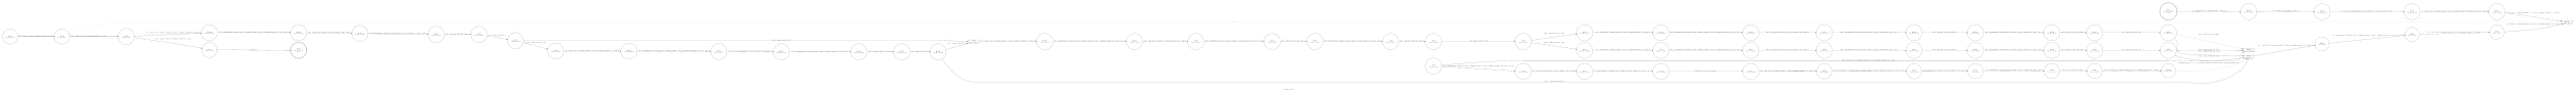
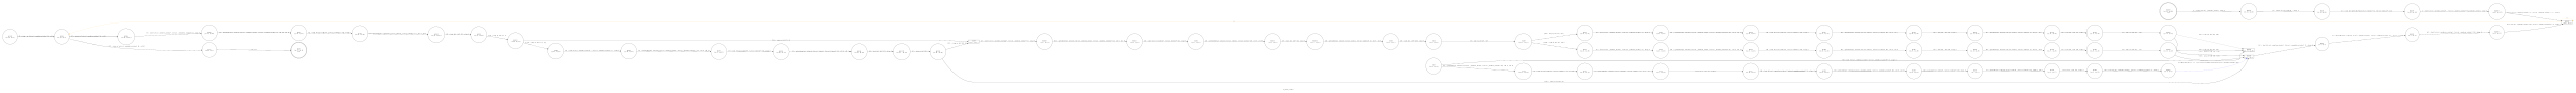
  digraph {
    fontname="Roboto Mono"
    label=sw_check_timers
    rankdir=LR
    node [fontname="Roboto Mono" shape=circle]
    edge [fontname="Roboto Mono"]
    n1 [label="N63232\n(rp:57, ep:0)\nexit" shape=doublecircle]
    n2 [label="N63233\n(rp:66, ep:66)\nentry" shape=doublecircle]
    n3 [label="N63235\n(rp:65, ep:65)"]
    n4 [label="N63238\n(rp:64, ep:64)"]
    n5 [label="N63239\n(rp:63, ep:63)"]
    n6 [label="N63240\n(rp:62, ep:62)"]
    n7 [label="N63242\n(rp:61, ep:4)" shape=box]
    n8 [label="N63244\n(rp:59, ep:2)"]
    n9 [label="N63243\n(rp:60, ep:3)"]
    n10 [label="N63306\n(rp:56, ep:61)"]
    n11 [label="N63307\n(rp:58, ep:1)"]
    n12 [label="N63246\n(rp:55, ep:60)"]
    n13 [label="N63247\n(rp:54, ep:59)"]
    n14 [label="N63248\n(rp:53, ep:58)"]
    n15 [label="N63249\n(rp:52, ep:57)"]
    n16 [label="N63250\n(rp:51, ep:56)"]
    n17 [label="N63251\n(rp:50, ep:55)"]
    n18 [label="N63309\n(rp:49, ep:54)"]
    n19 [label="N63259\n(rp:42, ep:47)" shape=box]
    n20 [label="N63253\n(rp:48, ep:53)"]
    n21 [label="N63260\n(rp:41, ep:46)"]
    n22 [label="N63254\n(rp:47, ep:52)"]
    n23 [label="N63261\n(rp:40, ep:45)"]
    n24 [label="N63255\n(rp:46, ep:51)"]
    n25 [label="N63256\n(rp:45, ep:50)"]
    n26 [label="N63257\n(rp:44, ep:49)"]
    n27 [label="N63258\n(rp:43, ep:48)"]
    n28 [label="N63300\n(rp:3, ep:8)" shape=box]
    n29 [label="N63301\n(rp:2, ep:7)"]
    n30 [label="N63302\n(rp:1, ep:6)"]
    n31 [label="N63262\n(rp:39, ep:44)"]
    n32 [label="N63263\n(rp:38, ep:43)"]
    n33 [label="N63264\n(rp:37, ep:42)"]
    n34 [label="N63265\n(rp:36, ep:41)"]
    n35 [label="N63266\n(rp:35, ep:40)"]
    n36 [label="N63267\n(rp:34, ep:39)"]
    n37 [label="N63312\n(rp:24, ep:37)"]
    n38 [label="N63313\n(rp:33, ep:38)"]
    n39 [label="N63269\n(rp:23, ep:35)"]
    n40 [label="N63278\n(rp:32, ep:36)"]
    n41 [label="N63270\n(rp:22, ep:33)"]
    n42 [label="N63279\n(rp:31, ep:34)"]
    n43 [label="N63271\n(rp:21, ep:31)"]
    n44 [label="N63272\n(rp:20, ep:29)"]
    n45 [label="N63273\n(rp:19, ep:27)"]
    n46 [label="N63274\n(rp:18, ep:25)"]
    n47 [label="N63275\n(rp:17, ep:23)"]
    n48 [label="N63276\n(rp:16, ep:21)"]
    n49 [label="N63286\n(rp:15, ep:20)" shape=box]
    n50 [label="N63287\n(rp:14, ep:19)"]
    n51 [label="N63288\n(rp:13, ep:18)"]
    n52 [label="N63280\n(rp:30, ep:32)"]
    n53 [label="N63281\n(rp:29, ep:30)"]
    n54 [label="N63282\n(rp:28, ep:28)"]
    n55 [label="N63283\n(rp:27, ep:26)"]
    n56 [label="N63284\n(rp:26, ep:24)"]
    n57 [label="N63285\n(rp:25, ep:22)"]
    n58 [label="N63289\n(rp:12, ep:17)"]
    n59 [label="N63290\n(rp:11, ep:16)"]
    n60 [label="N63291\n(rp:10, ep:15)"]
    n61 [label="N63292\n(rp:9, ep:14)"]
    n62 [label="N63293\n(rp:8, ep:13)"]
    n63 [label="N63294\n(rp:7, ep:12)"]
    n64 [label="N63295\n(rp:6, ep:11)"]
    n65 [label="N63296\n(rp:5, ep:10)"]
    n66 [label="N63297\n(rp:4, ep:9)"]
    n67 [label="N63303\n(rp:9, ep:5)"]
    n2 -> n3 [label="%1 = alloca %struct._seamless_window*, align 8"]
    n3 -> n4 [label="%2 = alloca %struct.timeval, align 8"]
    n4 -> n5 [label="%3 = call i32 @gettimeofday(%struct.timeval* %2, %struct.timezone* null)"]
    n5 -> n6 [label="%4 = load %struct._seamless_window*, %struct._seamless_window** @g_seamless_windows, align 8"]
    n6 -> n7 [label="store %struct._seamless_window* %4, %struct._seamless_window** %1, align 8"]
    n7 -> n7 [color=orange label="@" style=dashed]
    n7 -> n8 [color=orange label="@" style=dashed]
    n8 -> n10 [label="[%7 = icmp ne %struct._seamless_window* %6, null]"]
-   n10 -> n11 [label="[!(%7 = icmp ne %struct._seamless_window* %6, null)]"]
+   n8 -> n11 [label="[!(%7 = icmp ne %struct._seamless_window* %6, null)]"]
    n9 -> n8 [label="%7 = icmp ne %struct._seamless_window* %6, null"]
    n10 -> n12 [label="%9 = load %struct._seamless_window*, %struct._seamless_window** %1, align 8"]
    n11 -> n1 [label="ret void"]
    n12 -> n13 [label="%10 = getelementptr inbounds %struct._seamless_window, %struct._seamless_window* %9, i32 0, i32 10"]
    n13 -> n14 [label="%11 = load %struct.timeval*, %struct.timeval** %10, align 8"]
    n14 -> n15 [label="%12 = getelementptr inbounds %struct.timeval, %struct.timeval* %11, i32 0, i32 0"]
    n15 -> n16 [label="%13 = load i64, i64* %12, align 8"]
    n16 -> n17 [label="%14 = icmp ne i64 %13, 0"]
    n17 -> n18 [label="[!(%14 = icmp ne i64 %13, 0)]"]
    n17 -> n19 [label="[%14 = icmp ne i64 %13, 0]"]
    n18 -> n20 [label="%16 = load %struct._seamless_window*, %struct._seamless_window** %1, align 8"]
    n19 -> n21 [label="%23 = load %struct._seamless_window*, %struct._seamless_window** %1, align 8"]
    n20 -> n22 [label="%17 = getelementptr inbounds %struct._seamless_window, %struct._seamless_window* %16, i32 0, i32 10"]
    n21 -> n23 [label="%24 = getelementptr inbounds %struct._seamless_window, %struct._seamless_window* %23, i32 0, i32 10"]
    n22 -> n24 [label="%18 = load %struct.timeval*, %struct.timeval** %17, align 8"]
    n23 -> n31 [label="%25 = load %struct.timeval*, %struct.timeval** %24, align 8"]
    n24 -> n25 [label="%19 = getelementptr inbounds %struct.timeval, %struct.timeval* %18, i32 0, i32 1"]
    n25 -> n26 [label="%20 = load i64, i64* %19, align 8"]
    n26 -> n27 [label="%21 = icmp ne i64 %20, 0"]
    n27 -> n19 [label="[%21 = icmp ne i64 %20, 0]"]
    n27 -> n28 [label="[!(%21 = icmp ne i64 %20, 0)]"]
    n28 -> n29 [label="%61 = load %struct._seamless_window*, %struct._seamless_window** %1, align 8"]
    n29 -> n30 [label="%62 = getelementptr inbounds %struct._seamless_window, %struct._seamless_window* %61, i32 0, i32 20"]
    n30 -> n67 [label="%63 = load %struct._seamless_window*, %struct._seamless_window** %62, align 8"]
    n31 -> n32 [label="%26 = getelementptr inbounds %struct.timeval, %struct.timeval* %25, i32 0, i32 0"]
    n32 -> n33 [label="%27 = load i64, i64* %26, align 8"]
    n33 -> n34 [label="%28 = getelementptr inbounds %struct.timeval, %struct.timeval* %2, i32 0, i32 0"]
    n34 -> n35 [label="%29 = load i64, i64* %28, align 8"]
    n35 -> n36 [label="%30 = icmp eq i64 %27, %29"]
    n36 -> n37 [label="[%30 = icmp eq i64 %27, %29]"]
    n36 -> n38 [label="[!(%30 = icmp eq i64 %27, %29)]"]
    n37 -> n39 [label="%32 = load %struct._seamless_window*, %struct._seamless_window** %1, align 8"]
    n38 -> n40 [label="%41 = load %struct._seamless_window*, %struct._seamless_window** %1, align 8"]
    n39 -> n41 [label="%33 = getelementptr inbounds %struct._seamless_window, %struct._seamless_window* %32, i32 0, i32 10"]
    n40 -> n42 [label="%42 = getelementptr inbounds %struct._seamless_window, %struct._seamless_window* %41, i32 0, i32 10"]
    n41 -> n43 [label="%34 = load %struct.timeval*, %struct.timeval** %33, align 8"]
    n42 -> n52 [label="%43 = load %struct.timeval*, %struct.timeval** %42, align 8"]
    n43 -> n44 [label="%35 = getelementptr inbounds %struct.timeval, %struct.timeval* %34, i32 0, i32 1"]
    n44 -> n45 [label="%36 = load i64, i64* %35, align 8"]
    n45 -> n46 [label="%37 = getelementptr inbounds %struct.timeval, %struct.timeval* %2, i32 0, i32 1"]
    n46 -> n47 [label="%38 = load i64, i64* %37, align 8"]
    n47 -> n48 [label="%39 = icmp slt i64 %36, %38"]
    n48 -> n28 [label="[!(%39 = icmp slt i64 %36, %38)]"]
    n48 -> n49 [label="[%39 = icmp slt i64 %36, %38]" style=dashed]
    n50 -> n49 [label="%50 = load %struct._seamless_window*, %struct._seamless_window** %1, align 8"]
    n50 -> n51 [label="%51 = getelementptr inbounds %struct._seamless_window, %struct._seamless_window* %50, i32 0, i32 10"]
    n51 -> n58 [label="%52 = load %struct.timeval*, %struct.timeval** %51, align 8"]
    n52 -> n53 [label="%44 = getelementptr inbounds %struct.timeval, %struct.timeval* %43, i32 0, i32 0"]
    n53 -> n54 [label="%45 = load i64, i64* %44, align 8"]
    n54 -> n55 [label="%46 = getelementptr inbounds %struct.timeval, %struct.timeval* %2, i32 0, i32 0"]
    n55 -> n56 [label="%47 = load i64, i64* %46, align 8"]
    n56 -> n57 [label="%48 = icmp slt i64 %45, %47"]
    n57 -> n28 [label="[!(%48 = icmp slt i64 %45, %47)]"]
    n57 -> n49 [label="[%48 = icmp slt i64 %45, %47]"]
    n58 -> n59 [label="%53 = getelementptr inbounds %struct.timeval, %struct.timeval* %52, i32 0, i32 1"]
    n59 -> n60 [label="store i64 0, i64* %53, align 8"]
    n60 -> n61 [label="%54 = load %struct._seamless_window*, %struct._seamless_window** %1, align 8"]
    n61 -> n62 [label="%55 = getelementptr inbounds %struct._seamless_window, %struct._seamless_window* %54, i32 0, i32 10"]
    n62 -> n63 [label="%56 = load %struct.timeval*, %struct.timeval** %55, align 8"]
    n63 -> n64 [label="%57 = getelementptr inbounds %struct.timeval, %struct.timeval* %56, i32 0, i32 0"]
    n64 -> n65 [label="store i64 0, i64* %57, align 8"]
    n65 -> n66 [label="%58 = load %struct._seamless_window*, %struct._seamless_window** %1, align 8"]
    n66 -> n28 [color=blue label="sw_update_position --@-- call void @sw_update_position(%struct._seamless_window* %58)" style=dashed]
    n67 -> n7 [label="store %struct._seamless_window* %63, %struct._seamless_window** %1, align 8"]
  }
